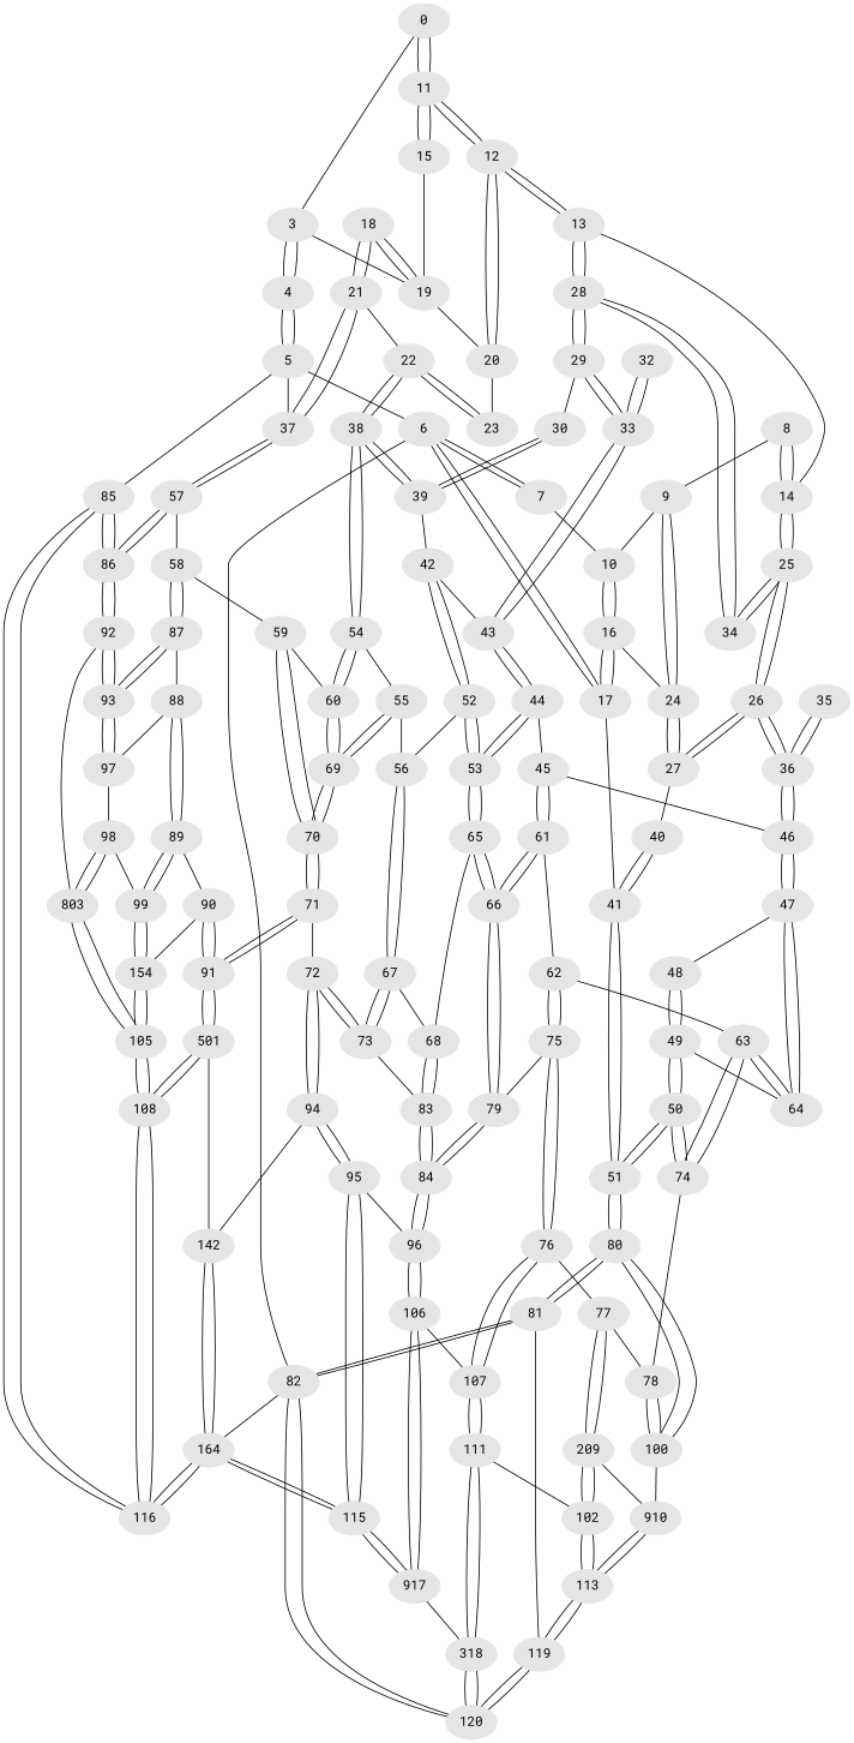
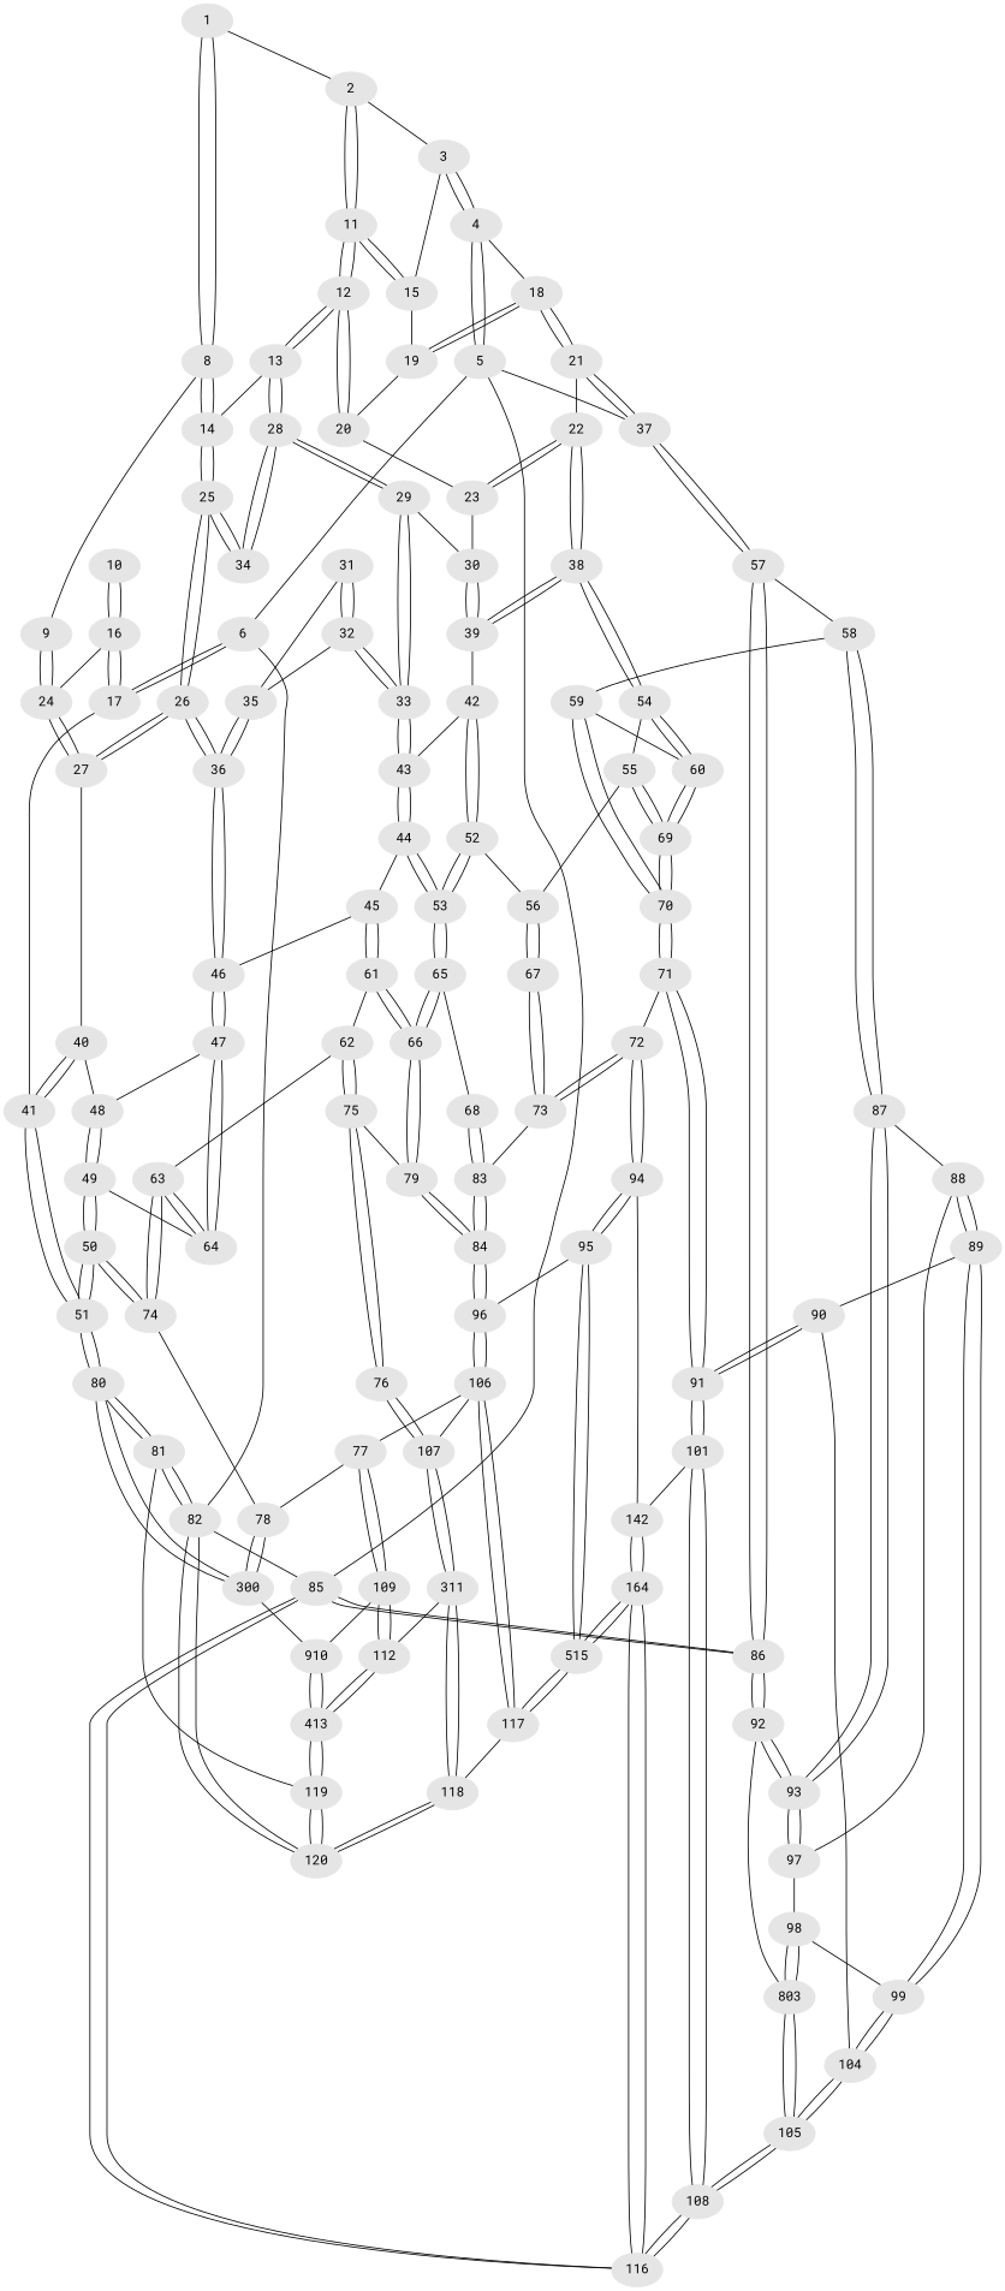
  graph {
    fontname="Roboto Mono"
    node [color=gray90 fontname="Roboto Mono" style=filled]
    edge [fontname="Roboto Mono"]
-   2 [label=0]
+   1
+   2
    8
    3
    11
    9
    14
    4
    15
    12
    5
    18
    19
    6
    37
    85
    21
-   7
    17
    82
    57
    86
    116
    10
    41
    120
    16
    24
    25
    27
    13
    20
    28
    23
    34
    29
    26
    51
    22
    30
    38
    39
    54
    40
    36
    46
    48
    33
    43
    42
+   31
    32
    35
    44
    47
    58
    55
    60
    52
    49
    80
    53
    56
    45
    61
    65
    62
    66
    64
    50
    74
    78
-   100
+   100 [label=300]
    81
    67
    68
    69
    70
    73
    59
    87
    92
    88
    93
    71
    63
    75
    79
    76
    83
    84
    72
    91
    94
-   101 [label=501]
+   101
    95
    n97 [label=142]
    77
    107
-   109 [label=209]
-   111
+   109
+   111 [label=311]
    n102 [label=910]
-   112 [label=102]
+   112
    96
    119
    106
    n107 [label=803]
    89
    97
    90
    99
    98
-   104 [label=154]
+   104
    105
    108
-   115
+   115 [label=515]
    n117 [label=164]
-   117 [label=917]
-   113
-   118 [label=318]
+   117
+   113 [label=413]
+   118
+   1 -- 2
+   1 -- 8
+   1 -- 8
    2 -- 3
    2 -- 11
    2 -- 11
    8 -- 9
    8 -- 14
    8 -- 14
    3 -- 4
    3 -- 4
-   3 -- 19
+   3 -- 15
    11 -- 15
    11 -- 15
    11 -- 12
    11 -- 12
-   9 -- 10
    9 -- 24
    9 -- 24
    14 -- 25
    14 -- 25
    4 -- 5
    4 -- 5
+   4 -- 18
    15 -- 19
    12 -- 13
    12 -- 13
    12 -- 20
    12 -- 20
    5 -- 6
    5 -- 37
    5 -- 85
    18 -- 19
    18 -- 19
    18 -- 21
    18 -- 21
    19 -- 20
-   6 -- 7
-   6 -- 7
    6 -- 17
    6 -- 17
    6 -- 82
    37 -- 57
    37 -- 57
    85 -- 86
    85 -- 86
    85 -- 116
    85 -- 116
    21 -- 37
    21 -- 37
    21 -- 22
-   7 -- 10
    17 -- 41
-   82 -- n117
+   82 -- 85
    82 -- 120
    82 -- 120
    57 -- 86
    57 -- 86
    57 -- 58
    86 -- 92
    86 -- 92
    10 -- 16
    10 -- 16
    41 -- 51
    41 -- 51
    16 -- 17
    16 -- 17
    16 -- 24
    24 -- 27
    24 -- 27
    25 -- 34
    25 -- 34
    25 -- 26
    25 -- 26
    27 -- 40
    13 -- 14
    13 -- 28
    13 -- 28
    20 -- 23
    28 -- 34
    28 -- 34
    28 -- 29
    28 -- 29
+   23 -- 30
    29 -- 30
    29 -- 33
    29 -- 33
    26 -- 27
    26 -- 27
    26 -- 36
    26 -- 36
    51 -- 80
    51 -- 80
    22 -- 23
    22 -- 23
    22 -- 38
    22 -- 38
    30 -- 39
    30 -- 39
    38 -- 39
    38 -- 39
    38 -- 54
    38 -- 54
    39 -- 42
    54 -- 55
    54 -- 60
    54 -- 60
    40 -- 41
    40 -- 41
+   40 -- 48
    36 -- 46
    36 -- 46
    46 -- 47
    46 -- 47
    48 -- 49
    48 -- 49
    33 -- 43
    33 -- 43
    43 -- 44
    43 -- 44
    42 -- 43
    42 -- 52
    42 -- 52
+   31 -- 32
+   31 -- 32
+   31 -- 35
    32 -- 33
    32 -- 33
+   32 -- 35
    35 -- 36
    35 -- 36
    44 -- 53
    44 -- 53
    44 -- 45
    47 -- 48
    47 -- 64
    47 -- 64
    58 -- 59
    58 -- 87
    58 -- 87
    55 -- 56
    55 -- 69
    55 -- 69
    60 -- 69
    60 -- 69
    52 -- 53
    52 -- 53
    52 -- 56
    49 -- 64
    49 -- 50
    49 -- 50
    80 -- 100
    80 -- 100
    80 -- 81
    80 -- 81
    53 -- 65
    53 -- 65
    56 -- 67
    56 -- 67
    45 -- 46
    45 -- 61
    45 -- 61
    61 -- 62
    61 -- 66
    61 -- 66
    65 -- 66
    65 -- 66
    65 -- 68
    62 -- 63
    62 -- 75
    62 -- 75
    66 -- 79
    66 -- 79
    50 -- 51
    50 -- 51
    50 -- 74
    50 -- 74
    74 -- 78
    78 -- 100
    78 -- 100
    100 -- n102
    81 -- 82
    81 -- 82
    81 -- 119
-   67 -- 68
    67 -- 73
    67 -- 73
    68 -- 83
    68 -- 83
    69 -- 70
    69 -- 70
    70 -- 71
    70 -- 71
    73 -- 83
    59 -- 60
    59 -- 70
    59 -- 70
    87 -- 88
    87 -- 93
    87 -- 93
    92 -- 93
    92 -- 93
    92 -- n107
    88 -- 89
    88 -- 89
    88 -- 97
    93 -- 97
    93 -- 97
    71 -- 72
    71 -- 91
    71 -- 91
    63 -- 64
    63 -- 64
    63 -- 74
    63 -- 74
    75 -- 79
    75 -- 76
    75 -- 76
    79 -- 84
    79 -- 84
-   76 -- 77
+   106 -- 77
    76 -- 107
    76 -- 107
    83 -- 84
    83 -- 84
    84 -- 96
    84 -- 96
    72 -- 73
    72 -- 73
    72 -- 94
    72 -- 94
    91 -- 101
    91 -- 101
    94 -- 95
    94 -- 95
    94 -- n97
    101 -- n97
    101 -- 108
    101 -- 108
    95 -- 96
    95 -- 115
    95 -- 115
    n97 -- n117
    n97 -- n117
    77 -- 78
    77 -- 109
    77 -- 109
    107 -- 111
    107 -- 111
    109 -- n102
    109 -- 112
    109 -- 112
    111 -- 112
    111 -- 118
    111 -- 118
    n102 -- 113
    n102 -- 113
    112 -- 113
    112 -- 113
    96 -- 106
    96 -- 106
    119 -- 120
    119 -- 120
    106 -- 107
    106 -- 117
    106 -- 117
    n107 -- 105
    n107 -- 105
    89 -- 90
    89 -- 99
    89 -- 99
    97 -- 98
    90 -- 91
    90 -- 91
    90 -- 104
    99 -- 104
    99 -- 104
    98 -- n107
    98 -- n107
    98 -- 99
    104 -- 105
    104 -- 105
    105 -- 108
    105 -- 108
    108 -- 116
    108 -- 116
    115 -- 117
    115 -- 117
    n117 -- 116
    n117 -- 116
    n117 -- 115
    n117 -- 115
    117 -- 118
    113 -- 119
    113 -- 119
    118 -- 120
    118 -- 120
  }
